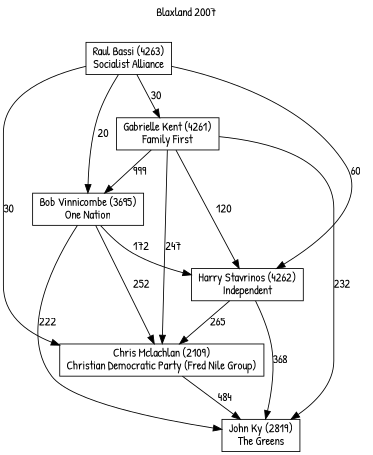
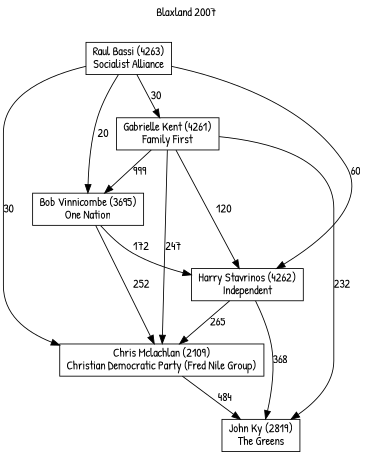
  digraph {
    fontname="Patrick Hand"
    label="Blaxland 2007"
    labelloc=t
    mclimit=10
    node [fontname="Patrick Hand" shape=box]
    edge [fontname="Patrick Hand"]
    n1 [label="Bob Vinnicombe (3695)\nOne Nation"]
    n2 [label="Chris Mclachlan (2109)\nChristian Democratic Party (Fred Nile Group)"]
    n3 [label="Harry Stavrinos (4262)\nIndependent"]
    n4 [label="John Ky (2819)\nThe Greens"]
    n5 [label="Gabrielle Kent (4261)\nFamily First"]
    n6 [label="Raul Bassi (4263)\nSocialist Alliance"]
    n1 -> n2 [label=252]
    n1 -> n3 [label=172]
-   n1 -> n4 [label=222]
    n2 -> n4 [label=484]
    n3 -> n2 [label=265]
    n3 -> n4 [label=368]
    n5 -> n1 [label=999]
    n5 -> n2 [label=247]
    n5 -> n3 [label=120]
    n5 -> n4 [label=232]
    n6 -> n1 [label=20]
    n6 -> n2 [label=30]
    n6 -> n3 [label=60]
    n6 -> n5 [label=30]
  }
